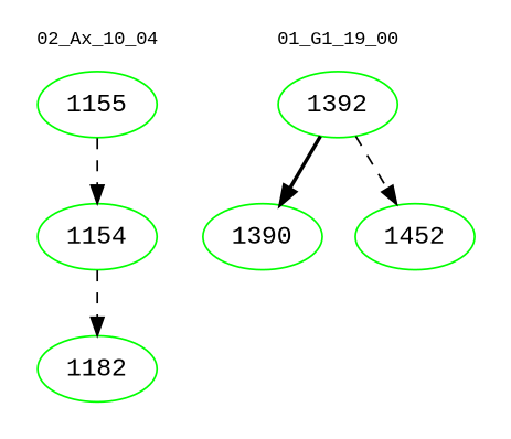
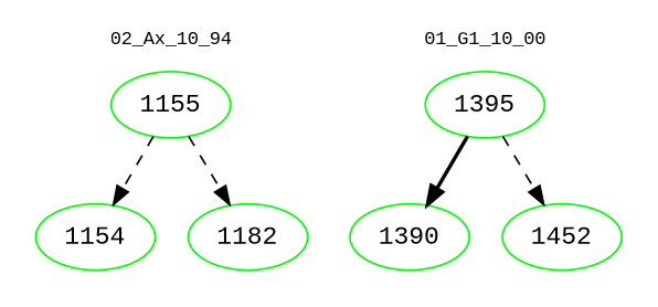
  digraph {
    fontname="Liberation Mono"
    node [color=green fontname="Liberation Mono"]
    edge [color=black fontname="Liberation Mono" style=dashed]
    n1 [label=1155]
    n2 [label=1154]
    n3 [label=1182]
-   n4 [label=1392]
+   n4 [label=1395]
    n5 [label=1390]
    n6 [label=1452]
    subgraph cluster_1 {
      color=white
      fontsize=10
-     label="02_Ax_10_04"
+     label="02_Ax_10_94"
      n1
      n2
      n3
    }
    subgraph cluster_2 {
      color=white
      fontsize=10
-     label="01_G1_19_00"
+     label="01_G1_10_00"
      n4
      n5
      n6
    }
    n1 -> n2
-   n2 -> n3
+   n1 -> n3
    n4 -> n5 [style=bold]
    n4 -> n6
  }
